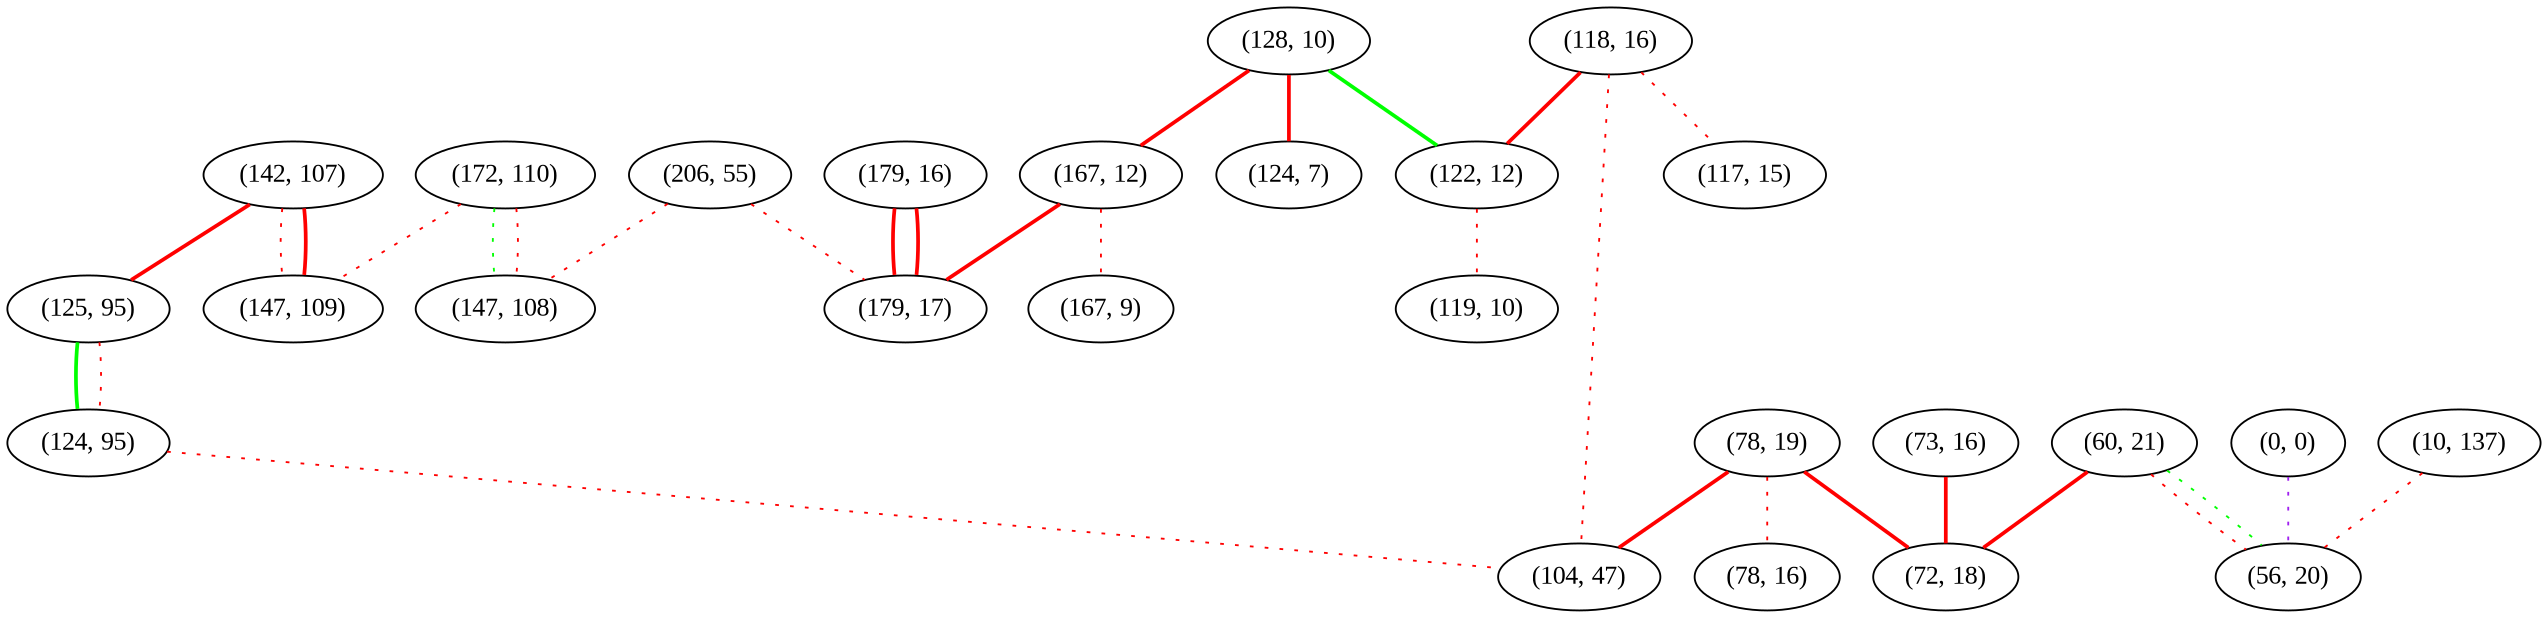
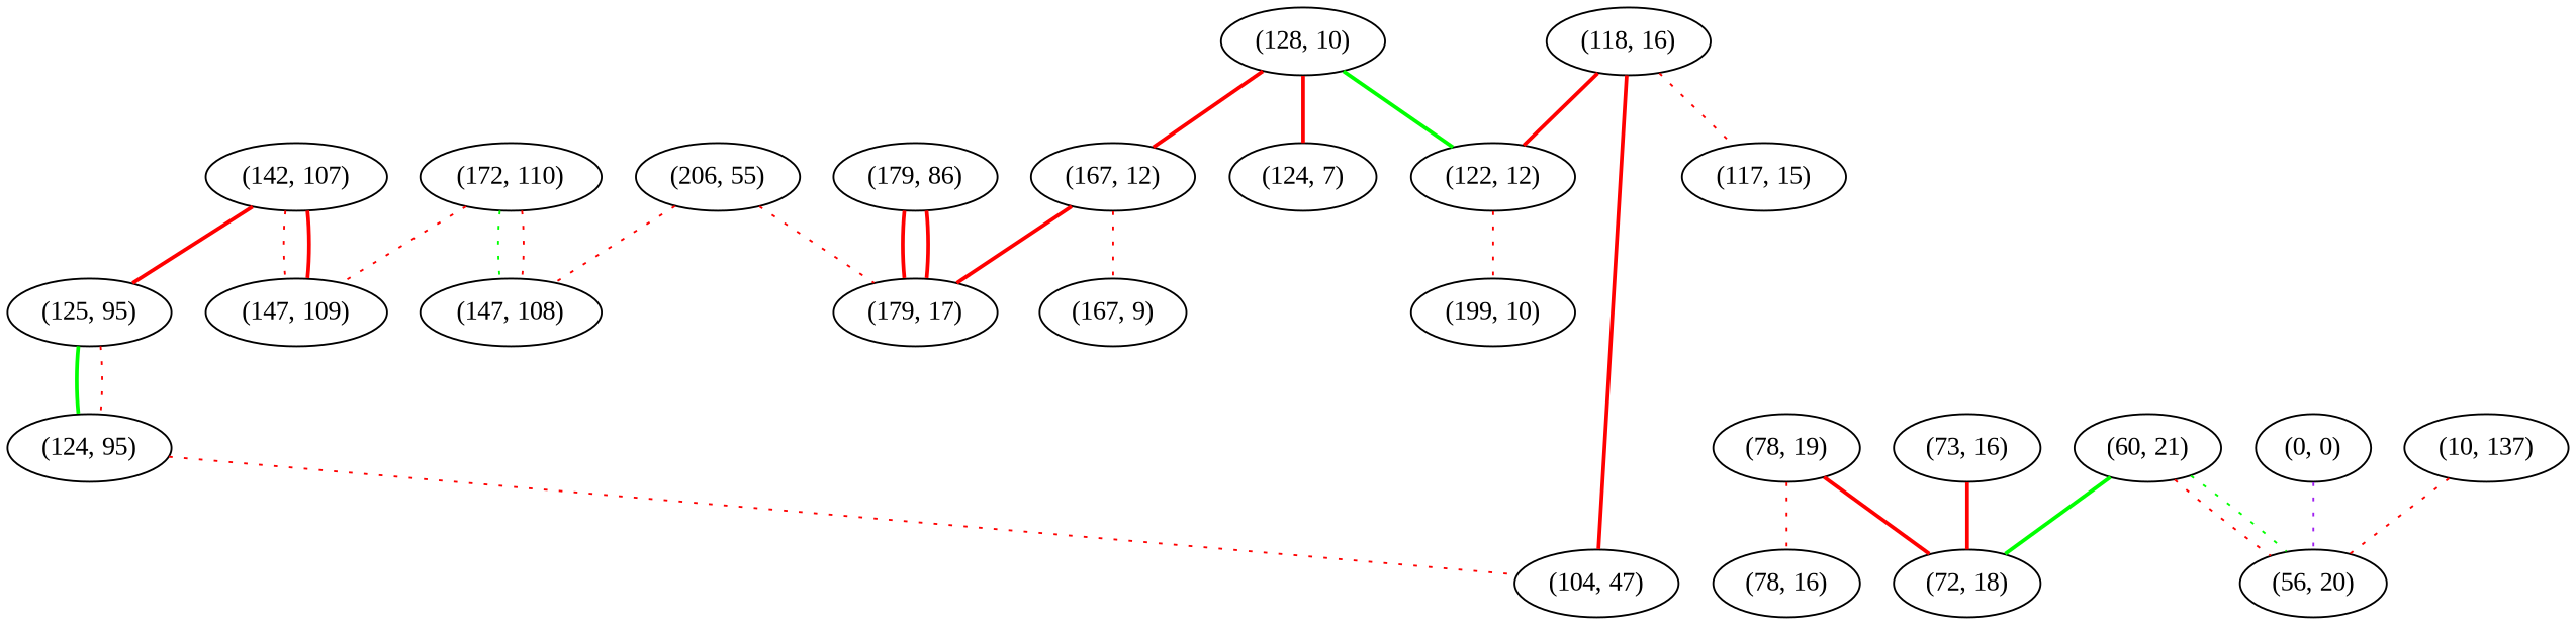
  graph {
    fontname="Liberation Serif"
    node [fontname="Liberation Serif"]
    edge [color=red fontname="Liberation Serif" style=dotted weight=1]
    "(142, 107)"
    "(147, 109)"
    "(125, 95)"
    "(124, 95)"
    "(172, 110)"
    n6 [label="(147, 108)"]
    "(78, 19)"
    "(78, 16)"
    "(72, 18)"
    "(104, 47)"
    "(118, 16)"
    "(122, 12)"
    "(117, 15)"
-   "(119, 10)"
+   "(119, 10)" [label="(199, 10)"]
    "(60, 21)"
    n16 [label="(56, 20)"]
    "(73, 16)"
    "(0, 0)"
    "(128, 10)"
    "(167, 12)"
    "(124, 7)"
    "(179, 17)"
    "(167, 9)"
-   "(179, 16)"
+   "(179, 16)" [label="(179, 86)"]
    "(10, 137)"
    "(206, 55)"
    "(142, 107)" -- "(147, 109)"
    "(142, 107)" -- "(147, 109)" [style=bold]
    "(142, 107)" -- "(125, 95)" [style=bold]
    "(125, 95)" -- "(124, 95)" [color=green style=bold weight=2]
    "(125, 95)" -- "(124, 95)"
    "(124, 95)" -- "(104, 47)"
    "(172, 110)" -- "(147, 109)"
    "(172, 110)" -- n6 [color=green weight=2]
    "(172, 110)" -- n6
    "(78, 19)" -- "(78, 16)"
    "(78, 19)" -- "(72, 18)" [style=bold]
-   "(78, 19)" -- "(104, 47)" [style=bold]
-   "(118, 16)" -- "(104, 47)"
+   "(118, 16)" -- "(104, 47)" [style=bold]
    "(118, 16)" -- "(122, 12)" [style=bold]
    "(118, 16)" -- "(117, 15)"
    "(122, 12)" -- "(119, 10)"
-   "(60, 21)" -- "(72, 18)" [style=bold]
+   "(60, 21)" -- "(72, 18)" [color=green style=bold]
    "(60, 21)" -- n16
    "(60, 21)" -- n16 [color=green weight=2]
    "(73, 16)" -- "(72, 18)" [style=bold]
    "(0, 0)" -- n16 [color=purple weight=4]
    "(128, 10)" -- "(122, 12)" [color=green style=bold]
    "(128, 10)" -- "(167, 12)" [style=bold]
    "(128, 10)" -- "(124, 7)" [style=bold]
    "(167, 12)" -- "(179, 17)" [style=bold]
    "(167, 12)" -- "(167, 9)"
    "(179, 16)" -- "(179, 17)" [style=bold]
    "(179, 16)" -- "(179, 17)" [style=bold]
    "(10, 137)" -- n16
    "(206, 55)" -- n6
    "(206, 55)" -- "(179, 17)"
  }
